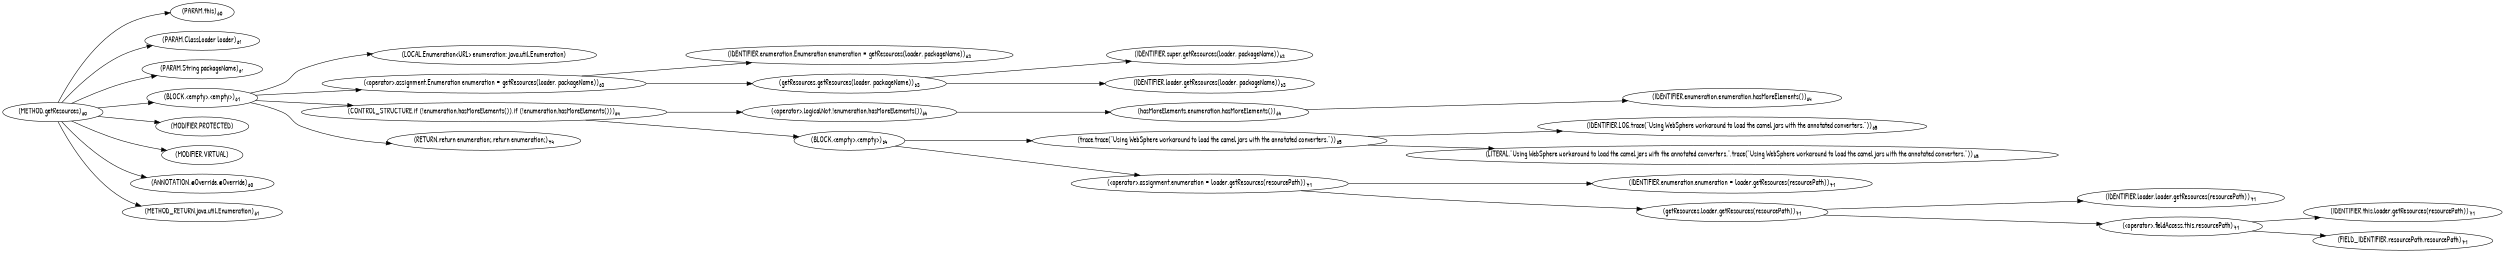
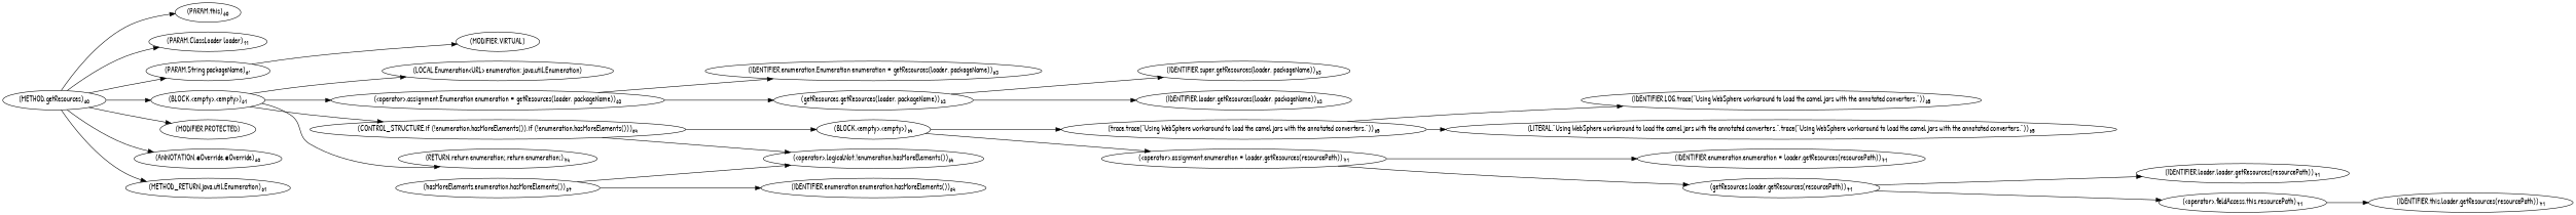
  digraph {
    fontname="Patrick Hand"
    rankdir=LR
    node [fontname="Patrick Hand"]
    edge [fontname="Patrick Hand"]
    n1 [label=<(METHOD,getResources)<SUB>60</SUB>>]
    n2 [label=<(PARAM,this)<SUB>60</SUB>>]
-   n3 [label=<(PARAM,ClassLoader loader)<SUB>61</SUB>>]
+   n3 [label=<(PARAM,ClassLoader loader)<SUB>11</SUB>>]
    n4 [label=<(PARAM,String packageName)<SUB>61</SUB>>]
    n5 [label=<(BLOCK,&lt;empty&gt;,&lt;empty&gt;)<SUB>61</SUB>>]
    n6 [label=<(MODIFIER,PROTECTED)>]
    n7 [label=<(MODIFIER,VIRTUAL)>]
    n8 [label=<(ANNOTATION,@Override,@Override)<SUB>60</SUB>>]
    n9 [label=<(METHOD_RETURN,java.util.Enumeration)<SUB>61</SUB>>]
    n10 [label=<(LOCAL,Enumeration&lt;URL&gt; enumeration: java.util.Enumeration)>]
    n11 [label=<(&lt;operator&gt;.assignment,Enumeration enumeration = getResources(loader, packageName))<SUB>63</SUB>>]
    n12 [label=<(CONTROL_STRUCTURE,if (!enumeration.hasMoreElements()),if (!enumeration.hasMoreElements()))<SUB>64</SUB>>]
    n13 [label=<(RETURN,return enumeration;,return enumeration;)<SUB>74</SUB>>]
    n14 [label=<(IDENTIFIER,enumeration,Enumeration enumeration = getResources(loader, packageName))<SUB>63</SUB>>]
    n15 [label=<(getResources,getResources(loader, packageName))<SUB>63</SUB>>]
    n16 [label=<(&lt;operator&gt;.logicalNot,!enumeration.hasMoreElements())<SUB>64</SUB>>]
    n17 [label=<(BLOCK,&lt;empty&gt;,&lt;empty&gt;)<SUB>64</SUB>>]
    n18 [label=<(IDENTIFIER,super,getResources(loader, packageName))<SUB>63</SUB>>]
    n19 [label=<(IDENTIFIER,loader,getResources(loader, packageName))<SUB>63</SUB>>]
-   n20 [label=<(hasMoreElements,enumeration.hasMoreElements())<SUB>64</SUB>>]
+   n20 [label=<(hasMoreElements,enumeration.hasMoreElements())<SUB>67</SUB>>]
    n21 [label=<(trace,trace(&quot;Using WebSphere workaround to load the camel jars with the annotated converters.&quot;))<SUB>65</SUB>>]
    n22 [label=<(&lt;operator&gt;.assignment,enumeration = loader.getResources(resourcePath))<SUB>71</SUB>>]
    n23 [label=<(IDENTIFIER,enumeration,enumeration.hasMoreElements())<SUB>64</SUB>>]
    n24 [label=<(IDENTIFIER,LOG,trace(&quot;Using WebSphere workaround to load the camel jars with the annotated converters.&quot;))<SUB>65</SUB>>]
    n25 [label=<(LITERAL,&quot;Using WebSphere workaround to load the camel jars with the annotated converters.&quot;,trace(&quot;Using WebSphere workaround to load the camel jars with the annotated converters.&quot;))<SUB>65</SUB>>]
    n26 [label=<(IDENTIFIER,enumeration,enumeration = loader.getResources(resourcePath))<SUB>71</SUB>>]
    n27 [label=<(getResources,loader.getResources(resourcePath))<SUB>71</SUB>>]
    n28 [label=<(IDENTIFIER,loader,loader.getResources(resourcePath))<SUB>71</SUB>>]
    n29 [label=<(&lt;operator&gt;.fieldAccess,this.resourcePath)<SUB>71</SUB>>]
    n30 [label=<(IDENTIFIER,this,loader.getResources(resourcePath))<SUB>71</SUB>>]
-   n31 [label=<(FIELD_IDENTIFIER,resourcePath,resourcePath)<SUB>71</SUB>>]
    n1 -> n2
    n1 -> n3
    n1 -> n4
    n1 -> n5
    n1 -> n6
-   n1 -> n7
+   n4 -> n7
    n1 -> n8
    n1 -> n9
    n5 -> n10
    n5 -> n11
    n5 -> n12
    n5 -> n13
    n11 -> n14
    n11 -> n15
    n12 -> n16
    n12 -> n17
    n15 -> n18
    n15 -> n19
-   n16 -> n20
+   n20 -> n16
    n17 -> n21
    n17 -> n22
    n20 -> n23
    n21 -> n24
    n21 -> n25
    n22 -> n26
    n22 -> n27
    n27 -> n28
    n27 -> n29
    n29 -> n30
-   n29 -> n31
  }
